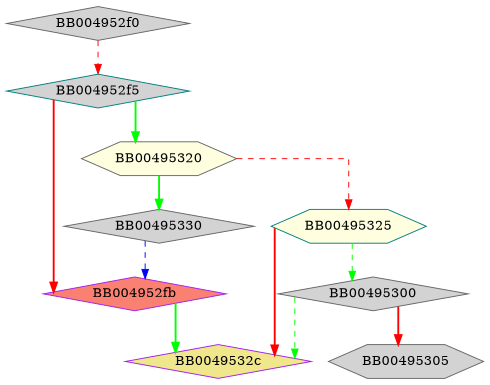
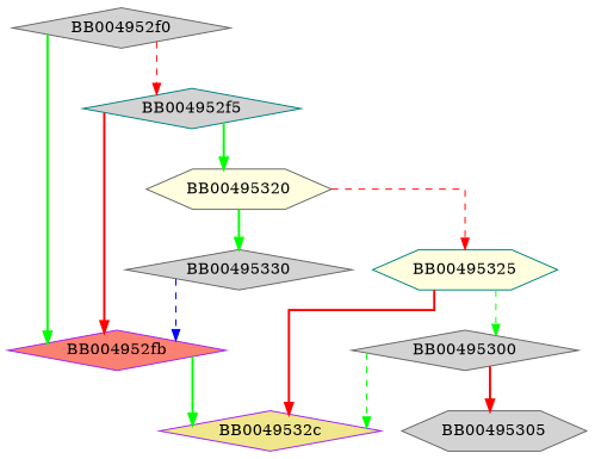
  digraph {
    splines=ortho
    node [color=gray40 fillcolor=lightgrey shape=diamond style=filled]
    edge [color=green style=bold]
    BB004952fb [color=purple fillcolor=salmon]
    BB004952f0
    BB004952f5 [color=teal]
    BB0049532c [color=purple fillcolor=khaki]
    BB00495320 [fillcolor=lightyellow shape=hexagon]
    BB00495300
    BB00495305 [shape=hexagon]
    BB00495330
    BB00495325 [color=teal fillcolor=lightyellow shape=hexagon]
    BB004952fb -> BB0049532c
+   BB004952f0 -> BB004952fb
    BB004952f0 -> BB004952f5 [color=red style=dashed]
    BB004952f5 -> BB004952fb [color=red]
    BB004952f5 -> BB00495320
    BB00495320 -> BB00495330
    BB00495320 -> BB00495325 [color=red style=dashed]
    BB00495300 -> BB0049532c [style=dashed]
    BB00495300 -> BB00495305 [color=red]
    BB00495330 -> BB004952fb [color=blue style=dashed]
    BB00495325 -> BB0049532c [color=red]
    BB00495325 -> BB00495300 [style=dashed]
  }
